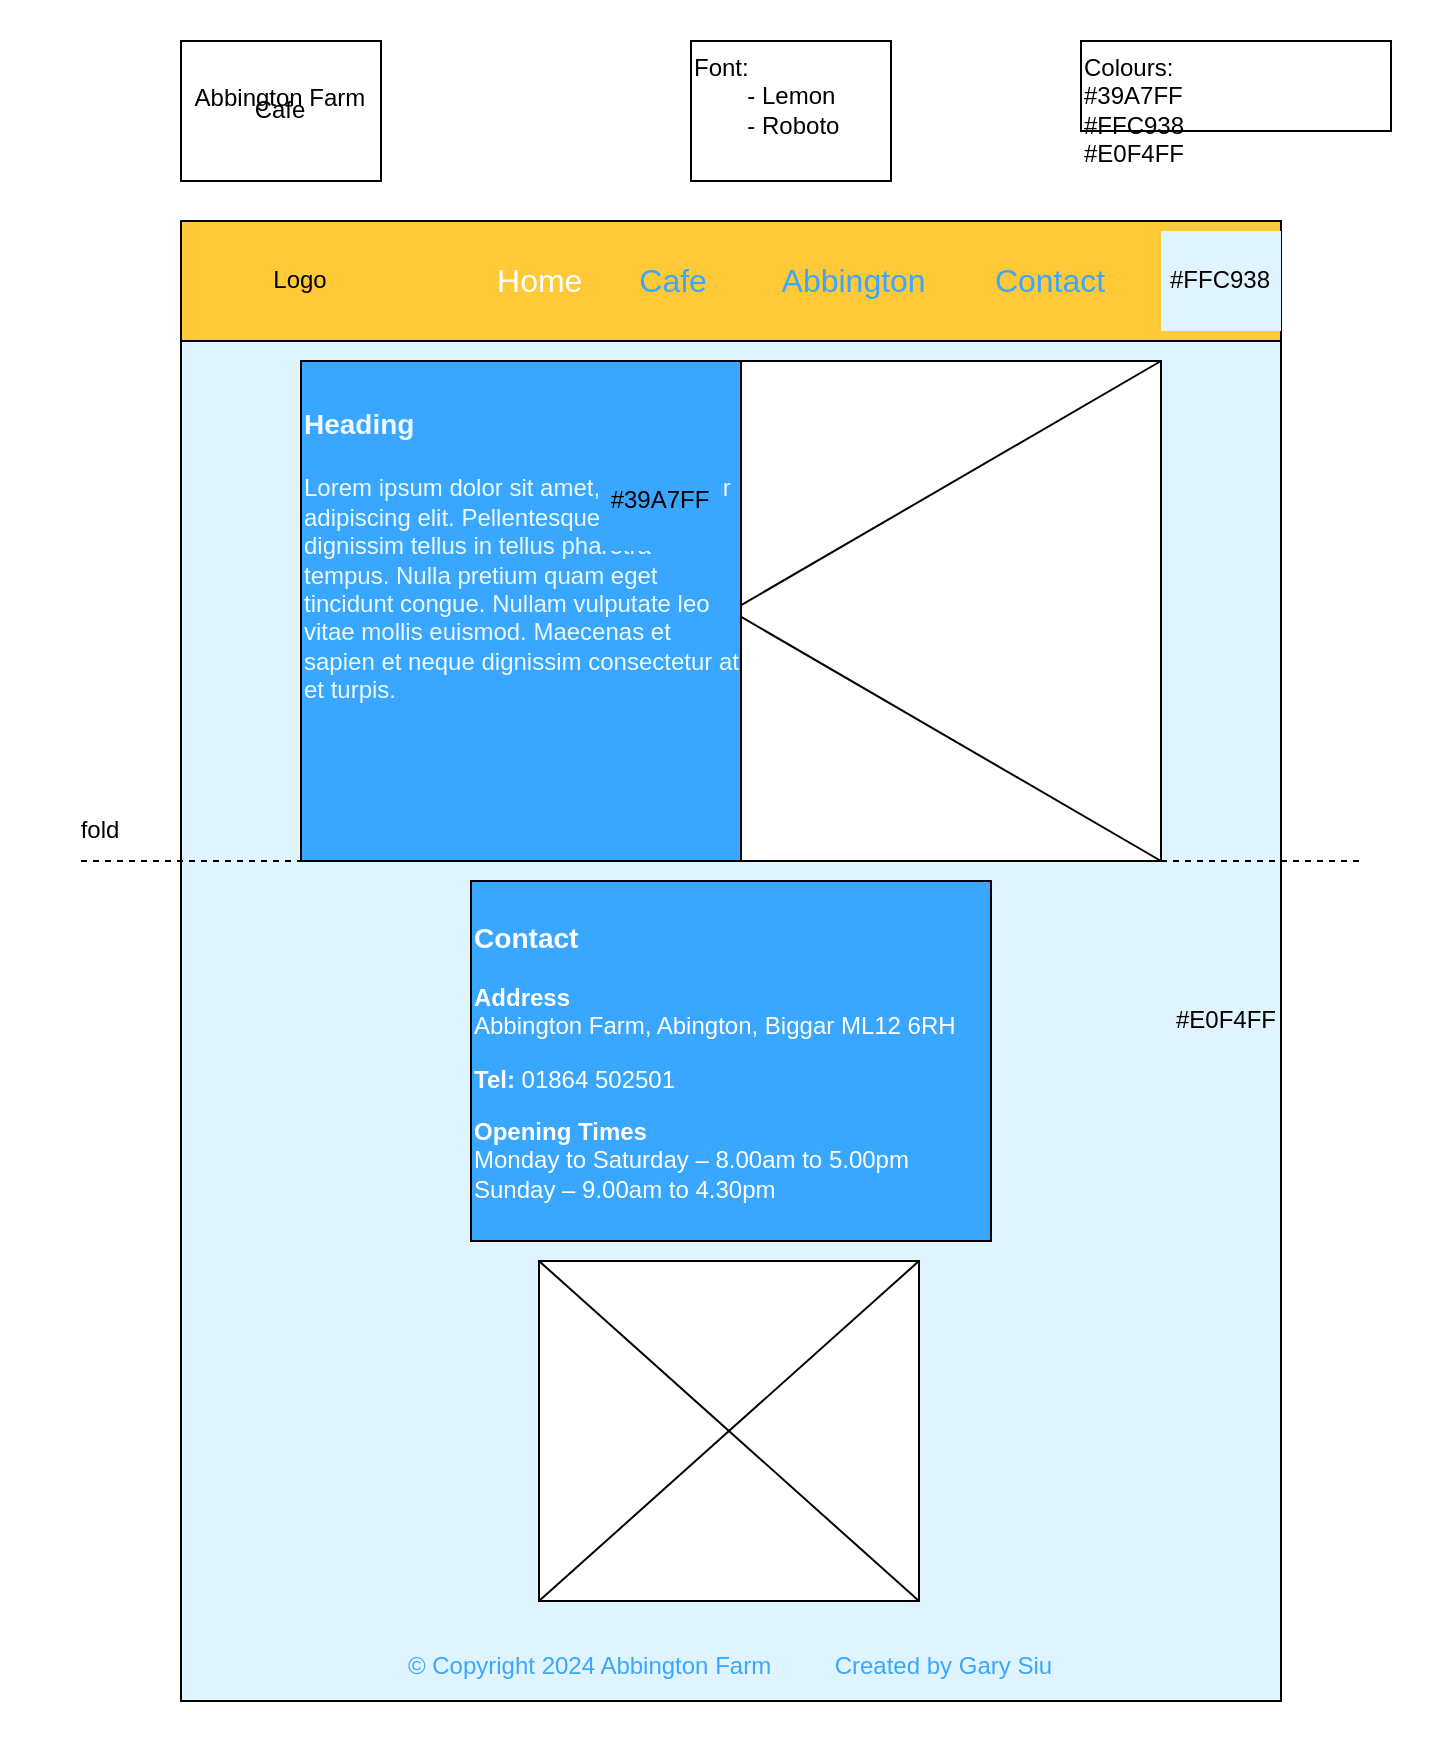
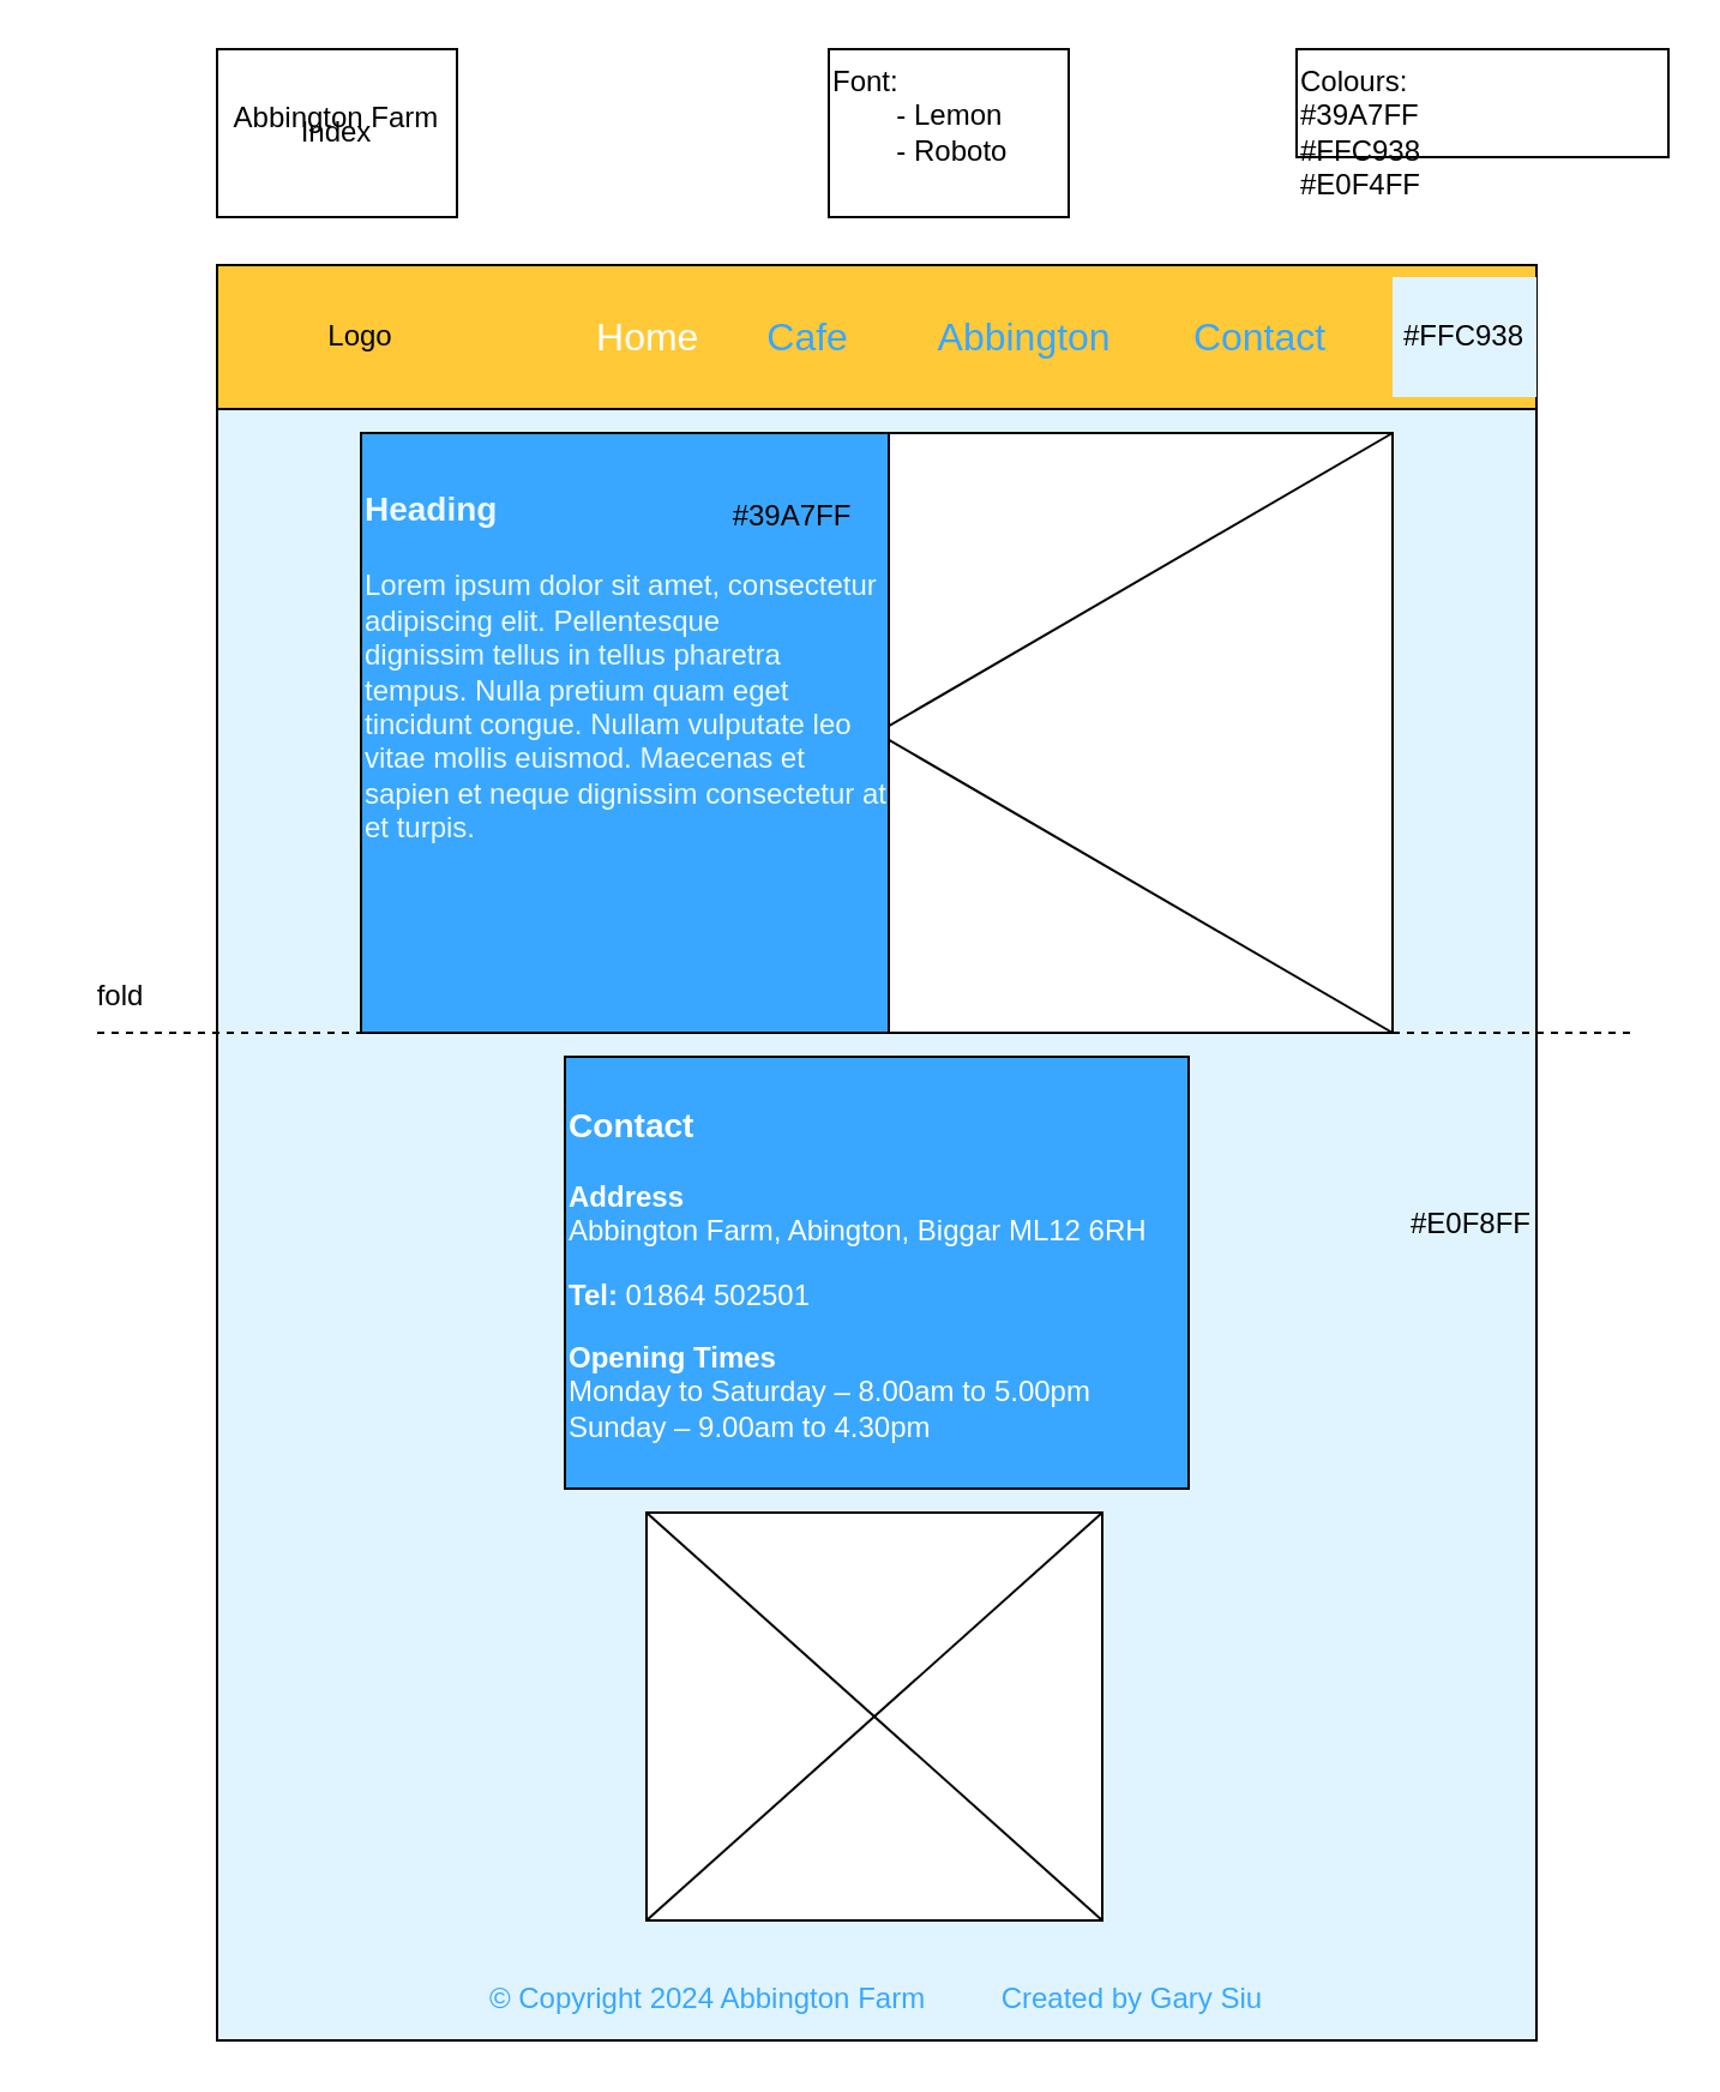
  <mxCell id="0" />
  <mxCell id="1" parent="0" />
  <mxCell id="2" value="Font:&lt;br&gt;&lt;span style=&quot;white-space: pre;&quot;&gt;&#09;&lt;/span&gt;- Lemon&lt;br&gt;&lt;span style=&quot;white-space: pre;&quot;&gt;&#09;&lt;/span&gt;- Roboto" style="rounded=0;whiteSpace=wrap;html=1;align=left;verticalAlign=top;fontStyle=0" parent="1" vertex="1"><mxGeometry x="345" y="20" width="100" height="70" as="geometry" /></mxCell>
  <mxCell id="3" value="Colours:&lt;span style=&quot;&quot;&gt; &lt;br&gt;#39A7FF&lt;/span&gt;&lt;br&gt;#FFC938&lt;br&gt;#E0F4FF" style="rounded=0;whiteSpace=wrap;html=1;align=left;verticalAlign=top;fontStyle=0" parent="1" vertex="1"><mxGeometry x="540" y="20" width="155" height="45" as="geometry" /></mxCell>
  <mxCell id="4" value="" style="group" parent="1" vertex="1" connectable="0"><mxGeometry x="90" y="20" width="100" height="70" as="geometry" /></mxCell>
- <mxCell id="5" value="Cafe" style="rounded=0;whiteSpace=wrap;html=1;align=center;verticalAlign=middle;" parent="4" vertex="1"><mxGeometry width="100" height="70" as="geometry" /></mxCell>
+ <mxCell id="5" value="Index" style="rounded=0;whiteSpace=wrap;html=1;align=center;verticalAlign=middle;" parent="4" vertex="1"><mxGeometry width="100" height="70" as="geometry" /></mxCell>
  <mxCell id="6" value="Abbington Farm" style="rounded=0;whiteSpace=wrap;html=1;strokeColor=none;fillColor=none;" parent="4" vertex="1"><mxGeometry x="5" y="20" width="90" height="17.5" as="geometry" /></mxCell>
  <mxCell id="7" value="" style="rounded=0;whiteSpace=wrap;html=1;" parent="1" vertex="1"><mxGeometry x="90" y="110" width="550" height="490" as="geometry" /></mxCell>
- <mxCell id="8" value="#E0F4FF" style="rounded=0;whiteSpace=wrap;html=1;strokeColor=#000000;fillColor=#E0F4FF;align=right;" parent="1" vertex="1"><mxGeometry x="90" y="170" width="550" height="680" as="geometry" /></mxCell>
+ <mxCell id="8" value="#E0F8FF" style="rounded=0;whiteSpace=wrap;html=1;strokeColor=#000000;fillColor=#E0F4FF;align=right;" parent="1" vertex="1"><mxGeometry x="90" y="170" width="550" height="680" as="geometry" /></mxCell>
  <mxCell id="9" value="&lt;div align=&quot;left&quot; style=&quot;font-size: 16px;&quot;&gt;&lt;font color=&quot;#39a7ff&quot; style=&quot;font-size: 16px;&quot;&gt;&lt;span style=&quot;white-space: pre;&quot;&gt;&#09;&lt;/span&gt;&lt;span style=&quot;white-space: pre;&quot;&gt;&#09;&lt;/span&gt;&lt;/font&gt;&lt;font color=&quot;#ffffff&quot; style=&quot;font-size: 16px;&quot;&gt;Home&lt;/font&gt;&lt;font color=&quot;#ff9038&quot; style=&quot;font-size: 16px;&quot;&gt; &lt;span style=&quot;white-space: pre;&quot;&gt;&#09;&lt;/span&gt;&lt;/font&gt;&lt;font color=&quot;#39a7ff&quot; style=&quot;font-size: 16px;&quot;&gt;Cafe &lt;span style=&quot;white-space: pre;&quot;&gt;&#09;&lt;/span&gt;Abbington &lt;span style=&quot;white-space: pre;&quot;&gt;&#09;&lt;/span&gt;Contact&lt;br style=&quot;font-size: 16px;&quot;&gt;&lt;/font&gt;&lt;/div&gt;" style="rounded=0;whiteSpace=wrap;html=1;fillColor=#FFC938;fontSize=16;fontColor=#416D19;" parent="1" vertex="1"><mxGeometry x="90" y="110" width="550" height="60" as="geometry" /></mxCell>
  <mxCell id="10" value="Logo" style="rounded=0;whiteSpace=wrap;html=1;strokeColor=none;fillColor=none;" parent="1" vertex="1"><mxGeometry x="90" y="110" width="120" height="60" as="geometry" /></mxCell>
  <mxCell id="11" value="" style="endArrow=none;dashed=1;html=1;rounded=0;" parent="1" edge="1"><mxGeometry width="50" height="50" relative="1" as="geometry"><mxPoint x="40" y="430" as="sourcePoint" /><mxPoint x="680" y="430" as="targetPoint" /></mxGeometry></mxCell>
  <mxCell id="12" value="fold" style="rounded=0;whiteSpace=wrap;html=1;strokeColor=none;fillColor=none;" parent="1" vertex="1"><mxGeometry x="20" y="400" width="60" height="30" as="geometry" /></mxCell>
  <mxCell id="13" value="" style="group" parent="1" vertex="1" connectable="0"><mxGeometry x="150" y="180" width="430" height="250" as="geometry" /></mxCell>
  <mxCell id="14" value="" style="rounded=0;whiteSpace=wrap;html=1;" parent="13" vertex="1"><mxGeometry width="430" height="250" as="geometry" /></mxCell>
  <mxCell id="15" value="" style="endArrow=none;html=1;rounded=0;entryX=1;entryY=1;entryDx=0;entryDy=0;exitX=0;exitY=0;exitDx=0;exitDy=0;" parent="13" source="14" target="14" edge="1"><mxGeometry width="50" height="50" relative="1" as="geometry"><mxPoint x="200" y="380" as="sourcePoint" /><mxPoint x="250" y="330" as="targetPoint" /></mxGeometry></mxCell>
  <mxCell id="16" value="" style="endArrow=none;html=1;rounded=0;entryX=1;entryY=0;entryDx=0;entryDy=0;exitX=0;exitY=1;exitDx=0;exitDy=0;" parent="13" source="14" target="14" edge="1"><mxGeometry width="50" height="50" relative="1" as="geometry"><mxPoint x="70" as="sourcePoint" /><mxPoint x="390" y="340.0" as="targetPoint" /></mxGeometry></mxCell>
  <mxCell id="17" value="&lt;font color=&quot;#ecf9ff&quot; size=&quot;1&quot;&gt;&lt;b style=&quot;font-size: 14px;&quot;&gt;&lt;br&gt;&lt;/b&gt;&lt;/font&gt;&lt;font color=&quot;#ecf9ff&quot; size=&quot;1&quot;&gt;&lt;b style=&quot;font-size: 14px;&quot;&gt;Heading&lt;/b&gt;&lt;/font&gt;&lt;font color=&quot;#ecf9ff&quot; size=&quot;1&quot;&gt;&lt;b style=&quot;font-size: 14px;&quot;&gt;&lt;br&gt;&lt;br&gt;&lt;/b&gt;&lt;/font&gt;&lt;font color=&quot;#ecf9ff&quot;&gt;Lorem ipsum dolor sit amet, consectetur adipiscing elit. Pellentesque &lt;br&gt;dignissim tellus in tellus pharetra tempus. Nulla pretium quam eget &lt;br&gt;tincidunt congue. Nullam vulputate leo vitae mollis euismod. Maecenas et&lt;br&gt; sapien et neque dignissim consectetur at et turpis. &lt;br&gt;&lt;/font&gt;" style="rounded=0;whiteSpace=wrap;html=1;verticalAlign=top;align=left;fillColor=#39A7FF;" parent="1" vertex="1"><mxGeometry x="150" y="180" width="220" height="250" as="geometry" /></mxCell>
  <mxCell id="18" value="#FFC938" style="rounded=0;whiteSpace=wrap;html=1;fillColor=#e0f4ff;strokeColor=none;" parent="1" vertex="1"><mxGeometry x="580" y="115" width="60" height="50" as="geometry" /></mxCell>
  <mxCell id="19" value="&lt;h3&gt;&lt;font color=&quot;#ffffff&quot;&gt;Contact&lt;/font&gt;&lt;/h3&gt;&lt;p&gt;&lt;font color=&quot;#ffffff&quot;&gt;&lt;strong&gt;Address&lt;br&gt;&lt;/strong&gt;Abbington Farm, Abington, Biggar ML12 6RH&lt;/font&gt;&lt;/p&gt;&lt;p&gt;&lt;font color=&quot;#ffffff&quot;&gt;&lt;strong&gt;Tel:&lt;/strong&gt; 01864 502501&lt;/font&gt;&lt;/p&gt;&lt;p&gt;&lt;font color=&quot;#ffffff&quot;&gt;&lt;strong&gt;Opening Times&lt;br&gt;&lt;/strong&gt;Monday to Saturday – 8.00am to 5.00pm&lt;br&gt;Sunday – 9.00am to 4.30pm&lt;/font&gt;&lt;/p&gt;&lt;br&gt;&lt;div&gt;&lt;br&gt;&lt;/div&gt;" style="rounded=0;whiteSpace=wrap;html=1;verticalAlign=top;align=left;fillColor=#39A7FF;" parent="1" vertex="1"><mxGeometry x="235" y="440" width="260" height="180" as="geometry" /></mxCell>
  <mxCell id="20" value="" style="group" parent="1" vertex="1" connectable="0"><mxGeometry x="229" y="640" width="350" height="190" as="geometry" /></mxCell>
  <mxCell id="21" value="" style="rounded=0;whiteSpace=wrap;html=1;" parent="20" vertex="1"><mxGeometry x="40" y="-10" width="190" height="170" as="geometry" /></mxCell>
  <mxCell id="22" value="" style="endArrow=none;html=1;rounded=0;entryX=1;entryY=1;entryDx=0;entryDy=0;exitX=0;exitY=0;exitDx=0;exitDy=0;" parent="20" source="21" target="21" edge="1"><mxGeometry width="50" height="50" relative="1" as="geometry"><mxPoint x="102.326" y="273.6" as="sourcePoint" /><mxPoint x="127.907" y="237.6" as="targetPoint" /></mxGeometry></mxCell>
  <mxCell id="23" value="" style="endArrow=none;html=1;rounded=0;entryX=1;entryY=0;entryDx=0;entryDy=0;exitX=0;exitY=1;exitDx=0;exitDy=0;" parent="20" source="21" target="21" edge="1"><mxGeometry width="50" height="50" relative="1" as="geometry"><mxPoint x="35.814" as="sourcePoint" /><mxPoint x="199.535" y="244.8" as="targetPoint" /></mxGeometry></mxCell>
  <mxCell id="24" value="&lt;font color=&quot;#39a7ff&quot;&gt;&lt;br&gt;&lt;/font&gt;&lt;p&gt;&lt;font color=&quot;#39a7ff&quot;&gt;© Copyright 2024 Abbington Farm&lt;span style=&quot;white-space: pre;&quot;&gt;&#09;&lt;/span&gt;&lt;span style=&quot;white-space: pre;&quot;&gt;&#09;&lt;/span&gt;Created by Gary Siu&lt;br&gt;&lt;/font&gt;&lt;/p&gt;" style="rounded=0;whiteSpace=wrap;html=1;verticalAlign=middle;align=center;fillColor=#E0F4FF;strokeColor=none;" parent="1" vertex="1"><mxGeometry x="150" y="810" width="430" height="30" as="geometry" /></mxCell>
- <mxCell id="25" value="#39A7FF" style="rounded=0;whiteSpace=wrap;html=1;fillColor=#39A7FF;strokeColor=none;" parent="1" vertex="1"><mxGeometry x="300" y="225" width="60" height="50" as="geometry" /></mxCell>
+ <mxCell id="25" value="#39A7FF" style="rounded=0;whiteSpace=wrap;html=1;fillColor=#39A7FF;strokeColor=none;" parent="1" vertex="1"><mxGeometry x="300" y="190" width="60" height="50" as="geometry" /></mxCell>
